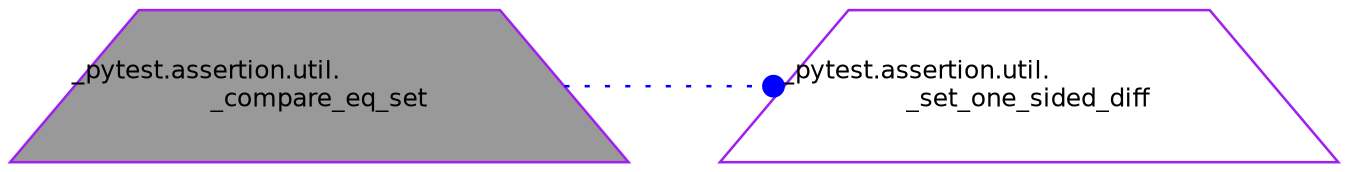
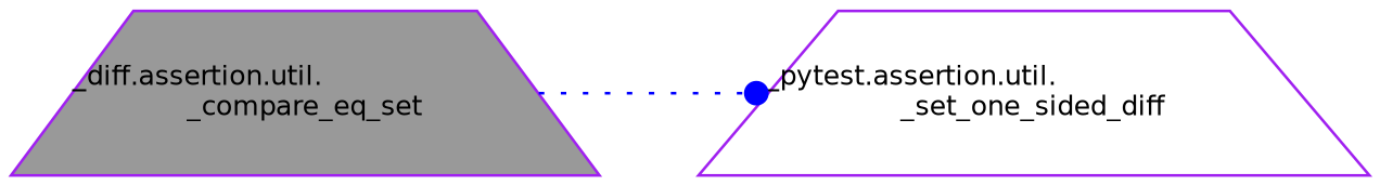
  digraph {
    rankdir=LR
    fontname="DejaVu Sans"
    node [color=purple fontname="DejaVu Sans" fontsize=10 shape=trapezium style=filled]
-   n1 [fillcolor=grey60 fontcolor=black height=0.2 label="_pytest.assertion.util.\l_compare_eq_set" width=0.4]
+   n1 [fillcolor=grey60 fontcolor=black height=0.2 label="_diff.assertion.util.\l_compare_eq_set" width=0.4]
    n2 [fillcolor=white height=0.2 label="_pytest.assertion.util.\l_set_one_sided_diff" width=0.4]
    n1 -> n2 [color=blue fontname="DejaVu Sans" fontsize=10 labelfontname=Helvetica labelfontsize=10 style=dotted arrowhead=dot]
  }
